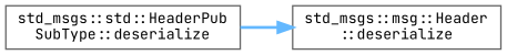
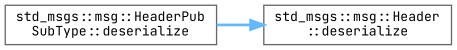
  digraph {
    rankdir=RL
    fontname="JetBrains Mono"
    node [fillcolor=white fontname="JetBrains Mono" fontsize=10 shape=box style=filled]
    n1 [color=gray40 fontcolor=black height=0.2 label="std_msgs::msg::Header\l::deserialize" width=0.4]
-   n2 [color=grey40 height=0.2 label="std_msgs::std::HeaderPub\lSubType::deserialize" width=0.4]
+   n2 [color=grey40 height=0.2 label="std_msgs::msg::HeaderPub\lSubType::deserialize" width=0.4]
    n1 -> n2 [color=steelblue1 dir=back fontname="JetBrains Mono" fontsize=10 labelfontname=Helvetica labelfontsize=10 style=bold]
  }
